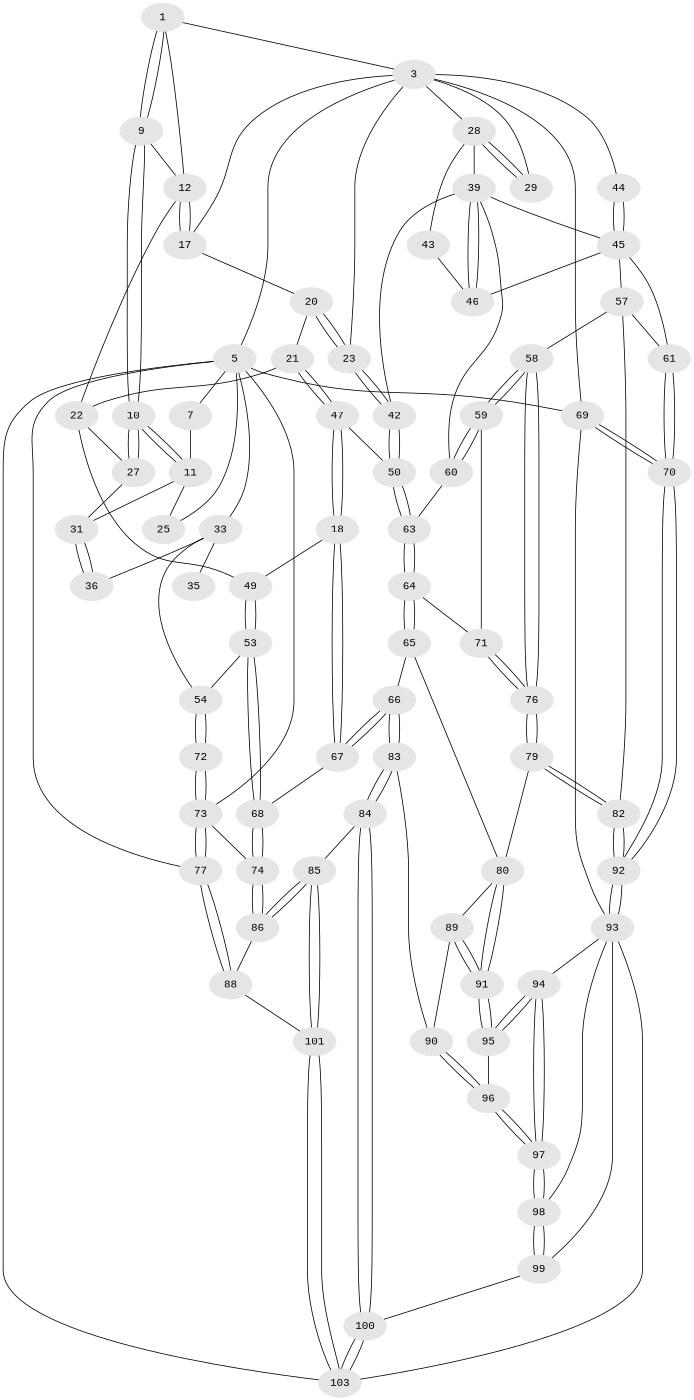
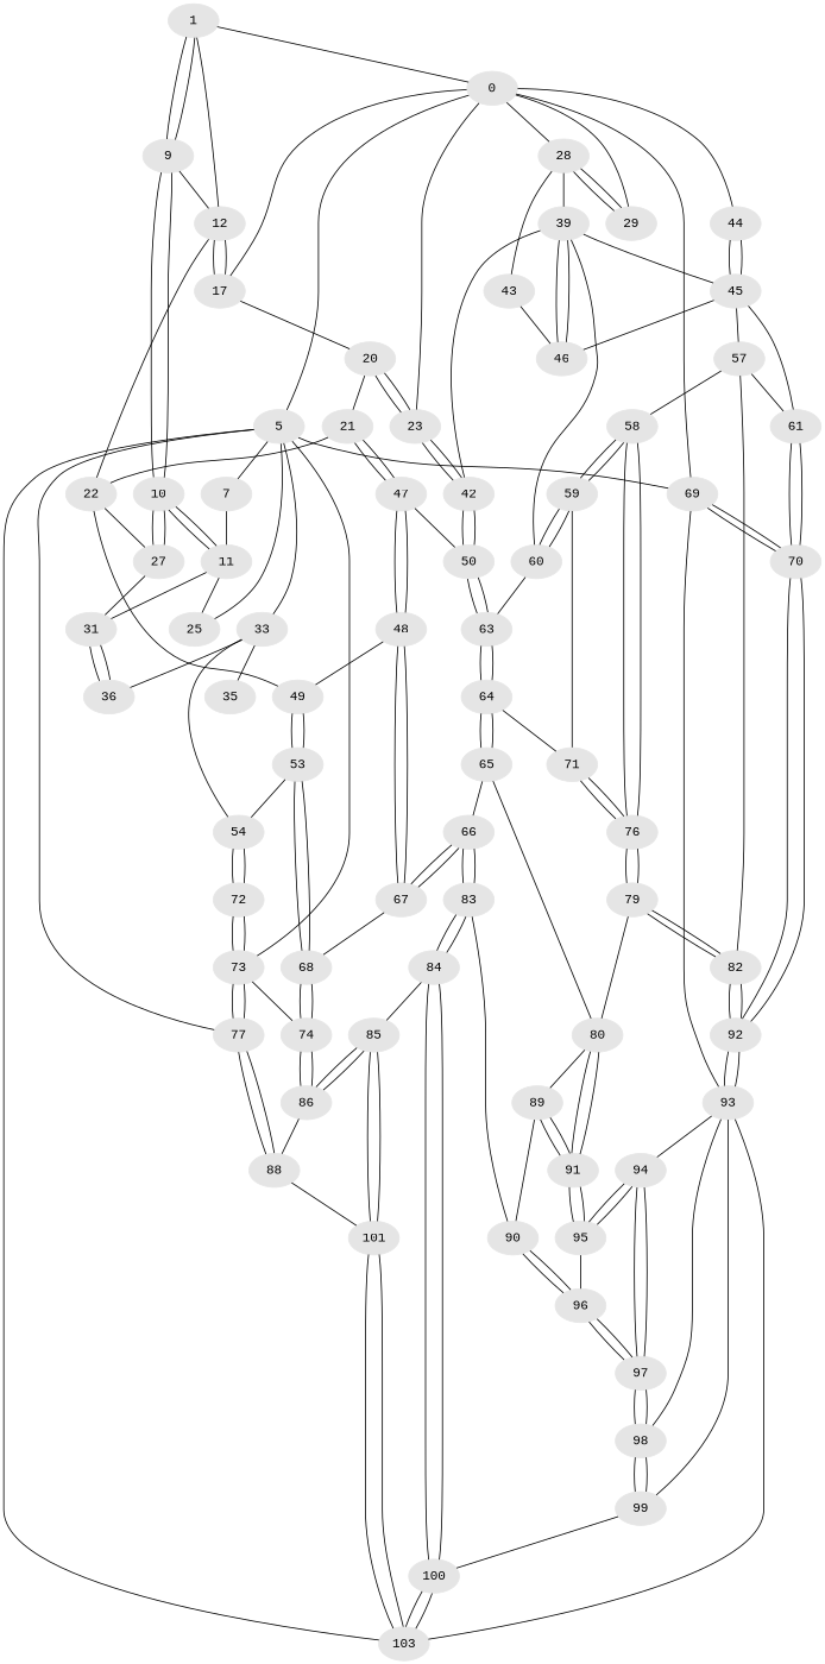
  graph {
    fontname="Liberation Mono"
    node [color=gray90 fontname="Liberation Mono" style=filled]
    edge [fontname="Liberation Mono"]
    1 [super="+2"]
-   3 [super="+15+4"]
+   3 [super="+15+4" label=0]
    9
    12 [super="+13"]
    5 [super="+32+78+6"]
    17 [super="+18"]
    23
    28 [super="+38"]
    29
    44
    69
    10
    22 [super="+26"]
    7 [super="+8"]
    25
    33 [super="+55+34"]
    73
    77
    103 [super="+104"]
    20
    42
    39 [super="+40"]
    43
    45 [super="+51"]
    70
    93 [super="+102"]
    11 [super="+19"]
    36
    35
    54
    74 [super="+75"]
    88
    31
    27
    49
    21
    47
    50
-   48 [label=18]
+   48
    53
    46
    60
    72
    57 [super="+62"]
    61
    63
    58
    82
    67
    68
    64
    59
    76
    92
    71
    79
    65
    66
    80 [super="+81"]
    83
    89
    91
    84
    90
    86 [super="+87"]
    94
    98
    99
    101
    95
    85
    100
    96
    97
    1 -- 3
    1 -- 9
    1 -- 9
    1 -- 12
    3 -- 5
    3 -- 17
    3 -- 23
    3 -- 28
    3 -- 29
    3 -- 44
    3 -- 69
    9 -- 12
    9 -- 10
    9 -- 10
    12 -- 17 [weight=2]
    12 -- 17
    12 -- 22
    5 -- 69
    5 -- 7
    5 -- 25
    5 -- 33
    5 -- 73
    5 -- 77
    5 -- 103
    17 -- 20
    23 -- 42
    23 -- 42
    28 -- 29
    28 -- 29
    28 -- 39
    28 -- 43
    44 -- 45 [weight=2]
    44 -- 45
    69 -- 70
    69 -- 70
    69 -- 93
    10 -- 11
    10 -- 11
    10 -- 27
    10 -- 27
    22 -- 27
    22 -- 49
    7 -- 11 [weight=2]
    33 -- 36 [weight=2]
    33 -- 35 [weight=2]
    33 -- 54
    73 -- 77
    73 -- 77
    73 -- 74
    77 -- 88
    77 -- 88
    20 -- 23
    20 -- 23
    20 -- 21
    42 -- 50
    42 -- 50
    39 -- 42
    39 -- 45
    39 -- 46
    39 -- 46
    39 -- 60
    43 -- 46
    45 -- 46
    45 -- 57
    45 -- 61
    70 -- 92
    70 -- 92
    93 -- 103
    93 -- 94
    93 -- 98
    93 -- 99
    11 -- 25
    11 -- 31
    54 -- 72
    54 -- 72
    74 -- 86 [weight=2]
    74 -- 86
    88 -- 101
    31 -- 36
    31 -- 36
    27 -- 31
    49 -- 53
    49 -- 53
    21 -- 22
    21 -- 47
    21 -- 47
    47 -- 50
    47 -- 48
    47 -- 48
    50 -- 63
    50 -- 63
    48 -- 49
    48 -- 67
    48 -- 67
    53 -- 54
    53 -- 68
    53 -- 68
    60 -- 63
    72 -- 73
    72 -- 73
    57 -- 61
    57 -- 58
    57 -- 82
    61 -- 70
    61 -- 70
    63 -- 64
    63 -- 64
    58 -- 59
    58 -- 59
    58 -- 76
    58 -- 76
    82 -- 92
    82 -- 92
    67 -- 68
    68 -- 74
    68 -- 74
    64 -- 71
    64 -- 65
    64 -- 65
    59 -- 60
    59 -- 60
    59 -- 71
    76 -- 79
    76 -- 79
    92 -- 93
    92 -- 93
    71 -- 76
    71 -- 76
    79 -- 82
    79 -- 82
    79 -- 80
    65 -- 66
    65 -- 80
    66 -- 67
    66 -- 67
    66 -- 83
    66 -- 83
    80 -- 89
    80 -- 91
    80 -- 91
    83 -- 84
    83 -- 84
    83 -- 90
    89 -- 91
    89 -- 91
    89 -- 90
    91 -- 95
    91 -- 95
    84 -- 85
    84 -- 100
    84 -- 100
    90 -- 96
    90 -- 96
    86 -- 88
    94 -- 95
    94 -- 95
    94 -- 97
    94 -- 97
    98 -- 99
    98 -- 99
    99 -- 100
    101 -- 103
    101 -- 103
    95 -- 96
    85 -- 86
    85 -- 86
    85 -- 101
    85 -- 101
    100 -- 103
    100 -- 103
    96 -- 97
    96 -- 97
    97 -- 98
    97 -- 98
  }
